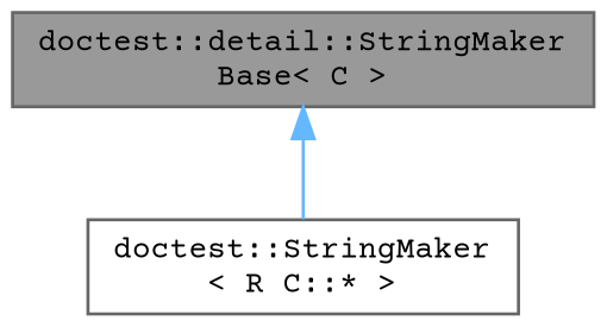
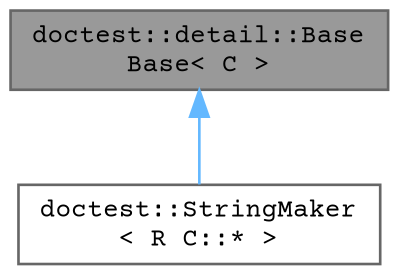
  digraph {
    fontname="Courier Prime"
    node [color=gray40 fontname="Courier Prime" fontsize=10 shape=box style=filled]
-   n1 [fillcolor=grey60 fontcolor=black height=0.2 label="doctest::detail::StringMaker\lBase\< C \>" width=0.4]
+   n1 [fillcolor=grey60 fontcolor=black height=0.2 label="doctest::detail::Base\lBase\< C \>" width=0.4]
    n2 [fillcolor=white height=0.2 label="doctest::StringMaker\l\< R C::* \>" width=0.4]
    n1 -> n2 [color=steelblue1 dir=back fontname="Courier Prime" fontsize=10 labelfontname=Helvetica labelfontsize=10 style=solid]
  }
